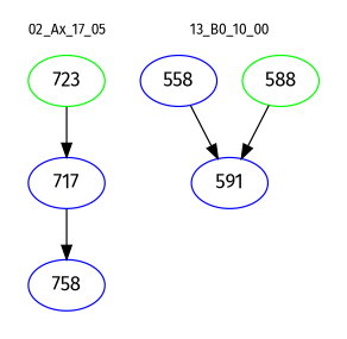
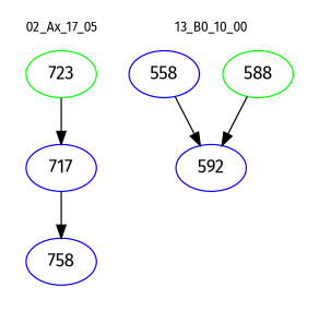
  digraph {
    fontname="Fira Sans"
    node [color=blue fontname="Fira Sans"]
    edge [color=black fontname="Fira Sans"]
    n1 [color=green label=723]
    n2 [label=717]
    n3 [label=758]
    n4 [color=green label=588]
    n5 [label=558]
-   n6 [label=591]
+   n6 [label=592]
    subgraph cluster_1 {
      color=white
      fontsize=10
      label="02_Ax_17_05"
      n1
      n2
      n3
    }
    subgraph cluster_2 {
      color=white
      fontsize=10
      label="13_B0_10_00"
      n4
      n5
      n6
    }
    n1 -> n2
    n2 -> n3
    n4 -> n6
    n5 -> n6
  }
